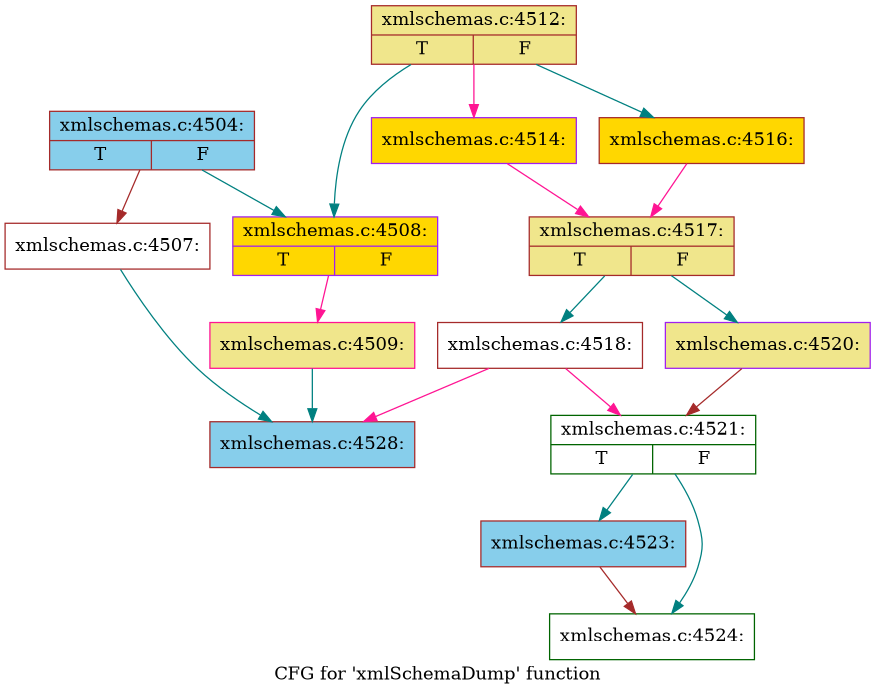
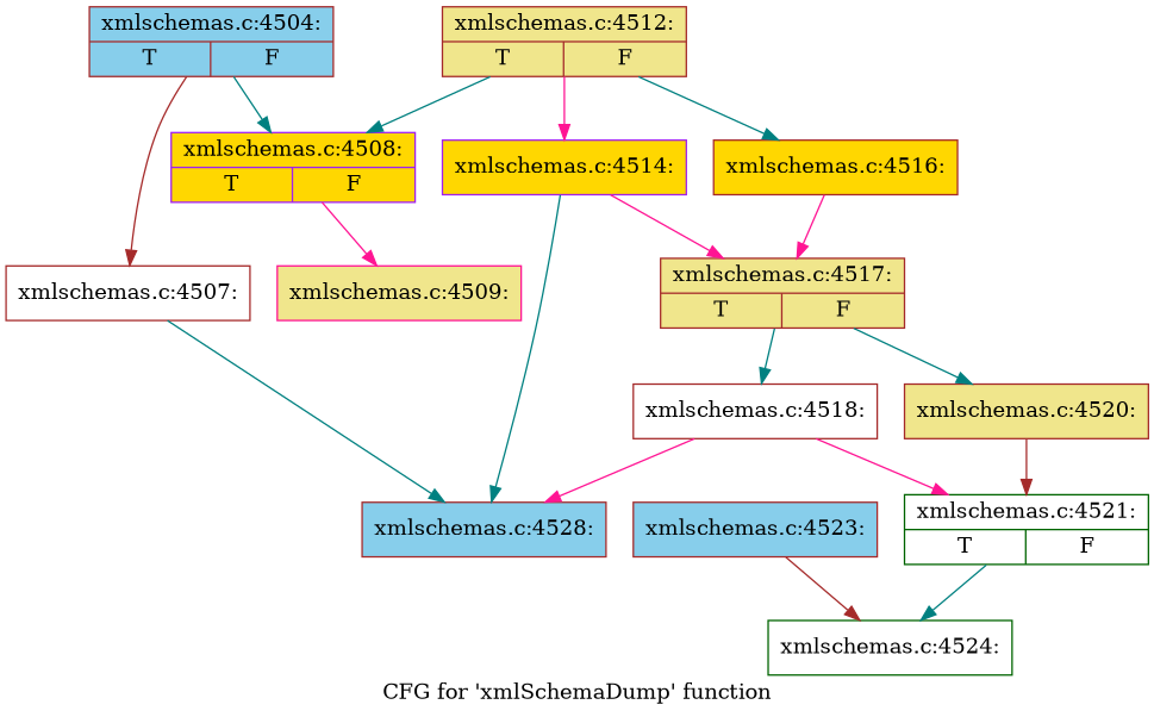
  digraph {
    label="CFG for 'xmlSchemaDump' function"
    node [color=brown fillcolor=white shape=record style=filled]
    edge [color=teal]
    n1 [fillcolor=skyblue label="{xmlschemas.c:4504:|{<s0>T|<s1>F}}"]
    n2 [label="{xmlschemas.c:4507:}"]
    n3 [color=purple fillcolor=gold label="{xmlschemas.c:4508:|{<s0>T|<s1>F}}"]
    n4 [fillcolor=skyblue label="{xmlschemas.c:4528:}"]
    n5 [color=deeppink fillcolor=khaki label="{xmlschemas.c:4509:}"]
    n6 [fillcolor=khaki label="{xmlschemas.c:4512:|{<s0>T|<s1>F}}"]
    n7 [color=purple fillcolor=gold label="{xmlschemas.c:4514:}"]
    n8 [fillcolor=gold label="{xmlschemas.c:4516:}"]
    n9 [fillcolor=khaki label="{xmlschemas.c:4517:|{<s0>T|<s1>F}}"]
    n10 [label="{xmlschemas.c:4518:}"]
-   n11 [color=purple fillcolor=khaki label="{xmlschemas.c:4520:}"]
+   n11 [fillcolor=khaki label="{xmlschemas.c:4520:}"]
    n12 [color=darkgreen label="{xmlschemas.c:4521:|{<s0>T|<s1>F}}"]
    n13 [fillcolor=skyblue label="{xmlschemas.c:4523:}"]
    n14 [color=darkgreen label="{xmlschemas.c:4524:}"]
    n1 -> n2 [color=brown]
    n1 -> n3
    n2 -> n4
    n3 -> n5 [color=deeppink]
-   n5 -> n4
+   n7 -> n4
    n6 -> n3
    n6 -> n7 [color=deeppink]
    n6 -> n8
    n7 -> n9 [color=deeppink]
    n8 -> n9 [color=deeppink]
    n9 -> n10
    n9 -> n11
    n10 -> n4 [color=deeppink]
    n10 -> n12 [color=deeppink]
    n11 -> n12 [color=brown]
-   n12 -> n13
    n12 -> n14
    n13 -> n14 [color=brown]
  }
